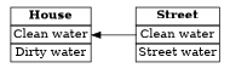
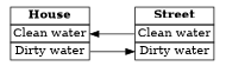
  digraph {
    rankdir=LR
    node [shape=plaintext]
    n1 [label=< <table border="0" cellborder="1" cellspacing="0">   <th><td><b>House</b></td></th>   <tr><td port="cw">Clean water</td></tr>   <tr><td port="dw">Dirty water</td></tr> </table>>]
-   n2 [label=< <table border="0" cellborder="1" cellspacing="0">   <th><td><b>Street</b></td></th>   <tr><td port="cw">Clean water</td></tr>   <tr><td port="dw">Street water</td></tr> </table>>]
+   n2 [label=< <table border="0" cellborder="1" cellspacing="0">   <th><td><b>Street</b></td></th>   <tr><td port="cw">Clean water</td></tr>   <tr><td port="dw">Dirty water</td></tr> </table>>]
+   n1 -> n2 [headport=dw tailport=dw]
    n2 -> n1 [headport=cw tailport=cw]
  }
